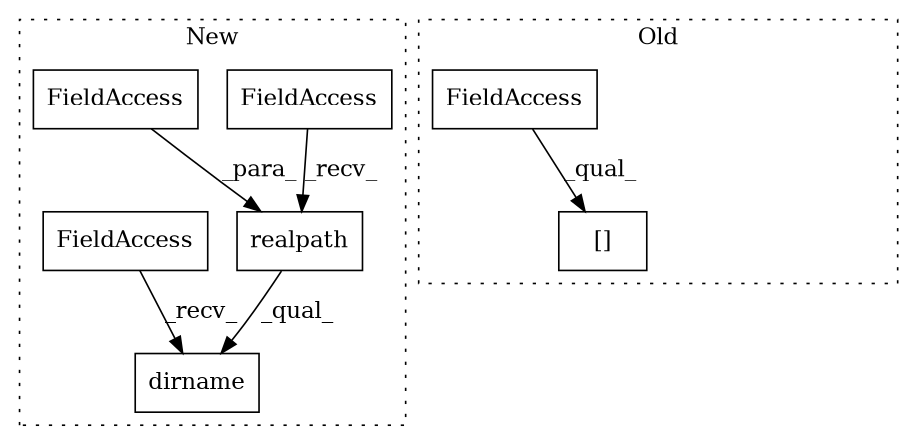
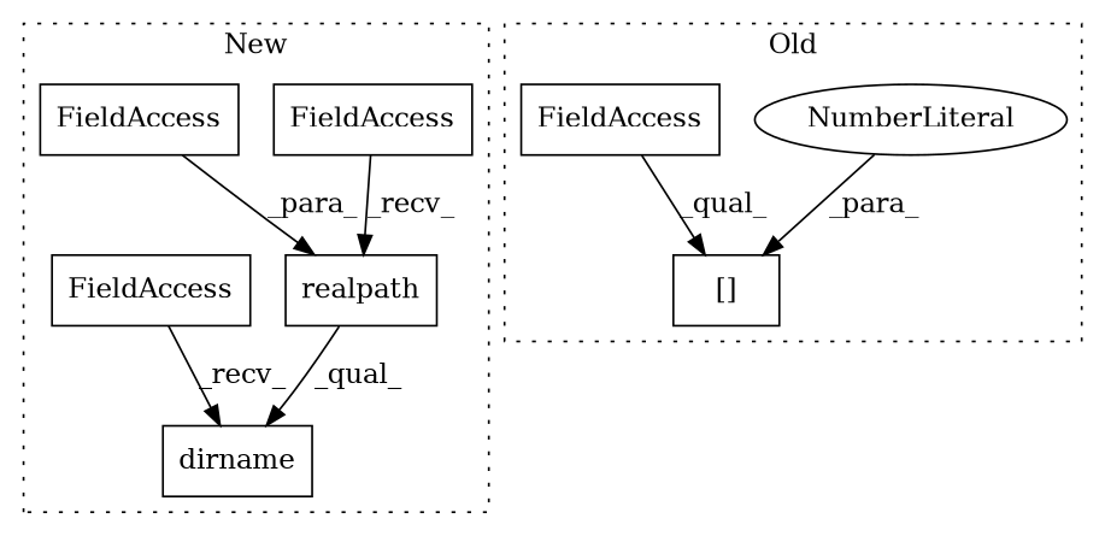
  digraph {
    node [a=22 l="9,1" shape=box]
    n1 [a=32 label=realpath s="29001,29018"]
    n2 [l=7 label=FieldAccess s=28993]
    n3 [l=8 label=FieldAccess s=29010]
    n4 [a=32 l="8,1" label=dirname s="28985,29019"]
    n5 [l=7 label=FieldAccess s=28977]
    n6 [a=2 label="[]" s="28922,28932"]
+   n7 [a=34 l=1 label=NumberLiteral s=28931 shape=ellipse]
    n8 [l=8 label=FieldAccess s=28922]
    subgraph cluster_1 {
      label=New
      style=dotted
      n1
      n2
      n3
      n4
      n5
    }
    subgraph cluster_2 {
      label=Old
      style=dotted
      n6
+     n7
      n8
    }
    n1 -> n4 [label=_qual_]
    n2 -> n1 [label=_recv_]
    n3 -> n1 [label=_para_]
    n5 -> n4 [label=_recv_]
+   n7 -> n6 [label=_para_]
    n8 -> n6 [label=_qual_]
  }
